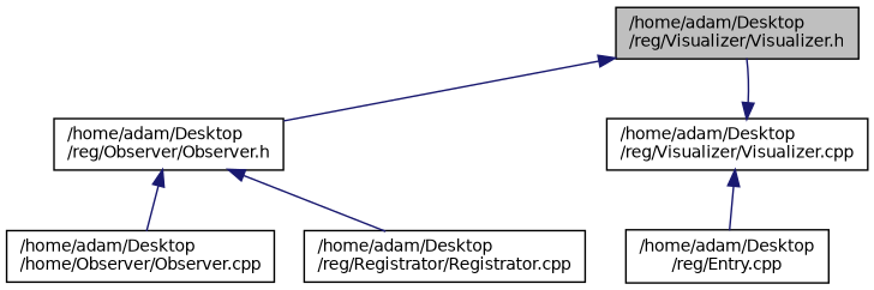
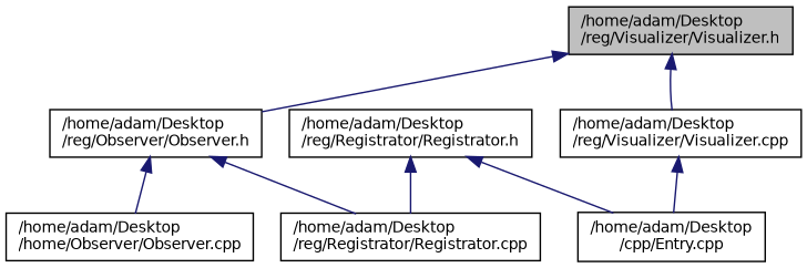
  digraph {
    node [color=black fillcolor=white fontname=Helvetica fontsize=10 shape=record style=filled]
    edge [color=midnightblue dir=back fontname=Helvetica fontsize=10 labelfontname=Helvetica labelfontsize=10 style=solid]
    n1 [fillcolor=grey75 fontcolor=black height=0.2 label="/home/adam/Desktop\l/reg/Visualizer/Visualizer.h" width=0.4]
    n2 [height=0.2 label="/home/adam/Desktop\l/reg/Observer/Observer.h" width=0.4]
    n3 [height=0.2 label="/home/adam/Desktop\l/reg/Visualizer/Visualizer.cpp" width=0.4]
-   n4 [height=0.2 label="/home/adam/Desktop\l/reg/Entry.cpp" width=0.4]
+   n4 [height=0.2 label="/home/adam/Desktop\l/cpp/Entry.cpp" width=0.4]
    n5 [height=0.2 label="/home/adam/Desktop\l/home/Observer/Observer.cpp" width=0.4]
    n6 [height=0.2 label="/home/adam/Desktop\l/reg/Registrator/Registrator.cpp" width=0.4]
+   n7 [height=0.2 label="/home/adam/Desktop\l/reg/Registrator/Registrator.h" width=0.4]
    n1 -> n2
-   n3 -> n1
+   n1 -> n3
    n2 -> n5
    n2 -> n6
    n3 -> n4
+   n7 -> n4
+   n7 -> n6
  }
